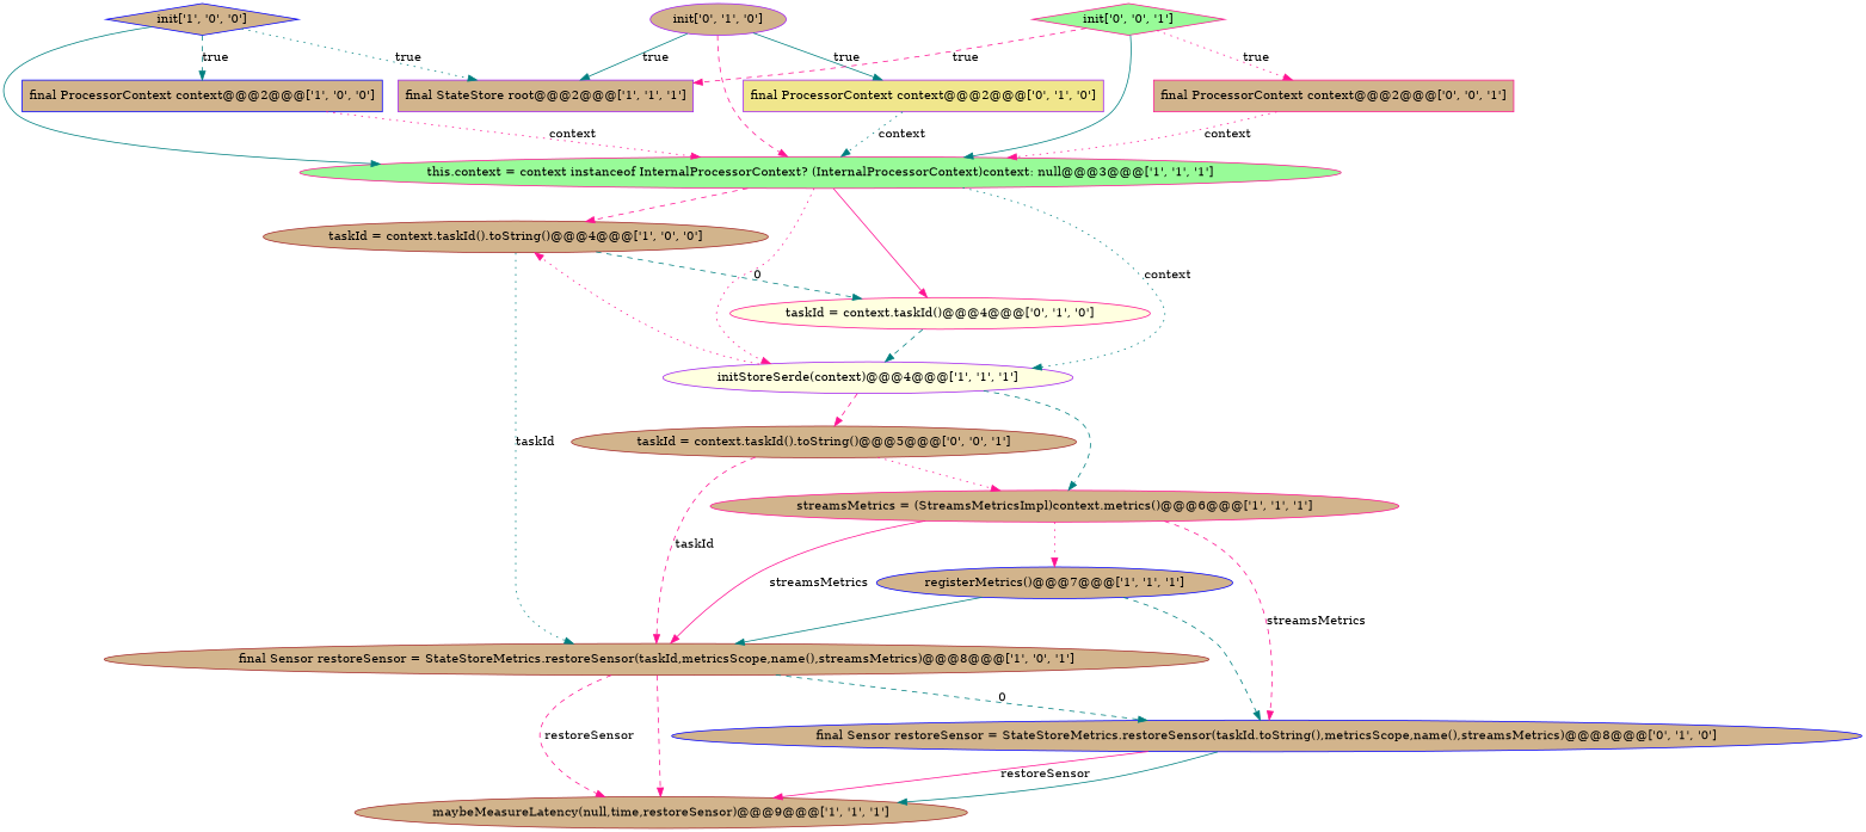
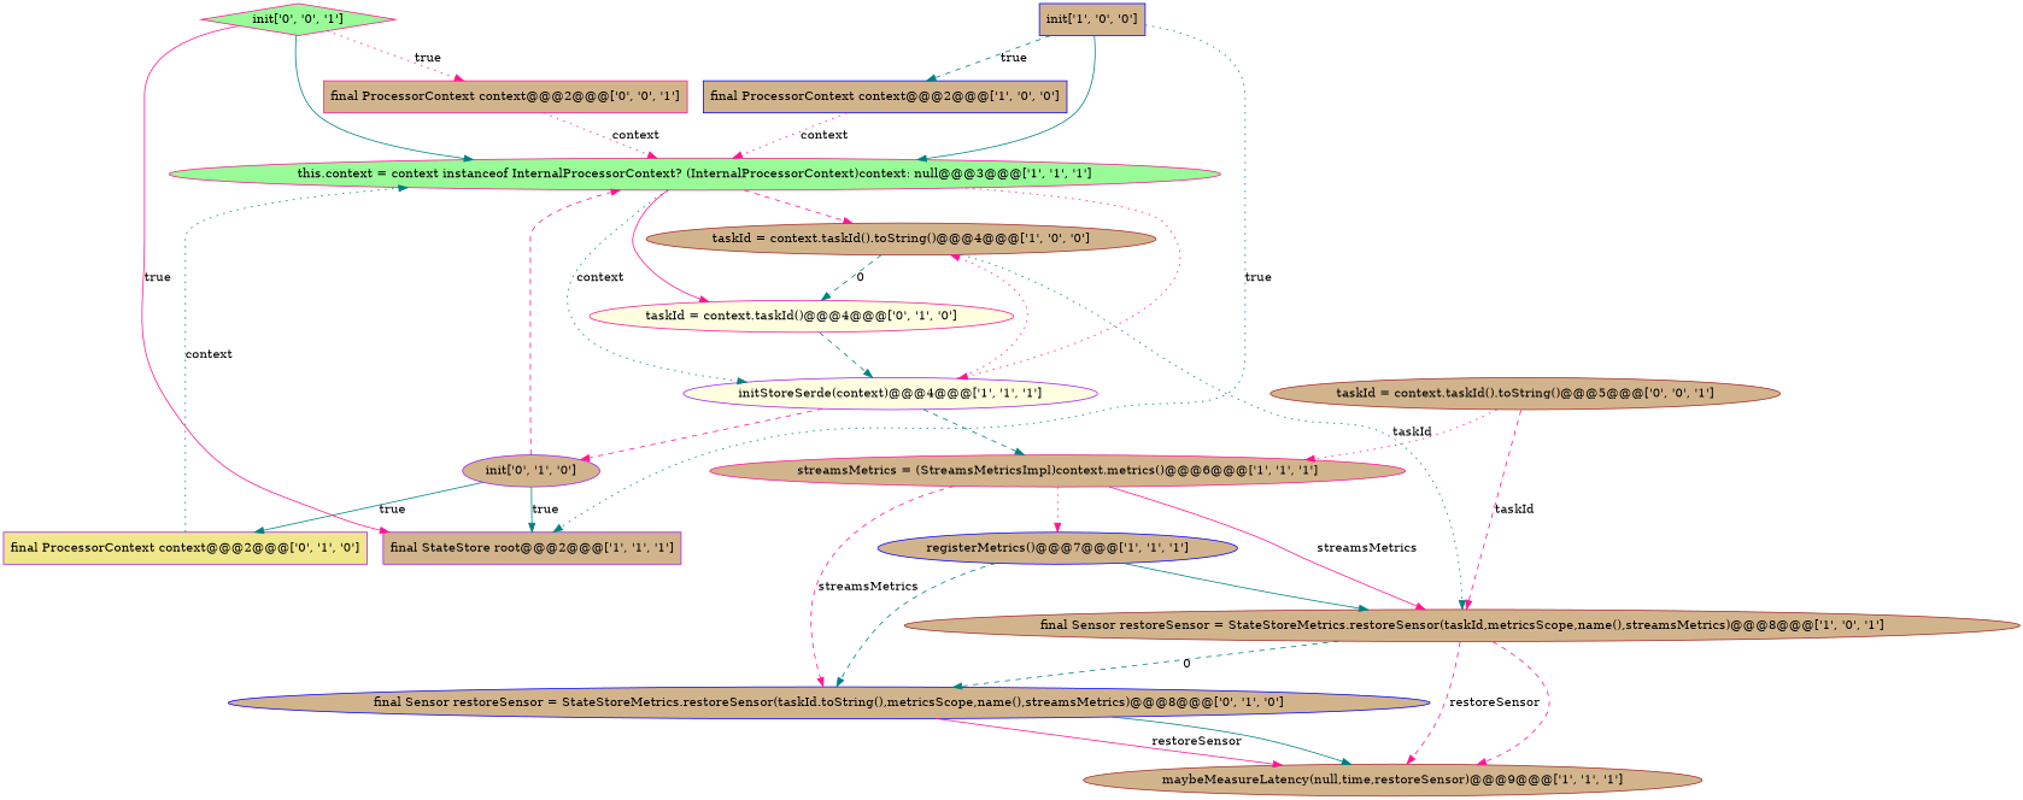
  digraph {
    node [color=deeppink fillcolor=tan shape=ellipse style=filled]
    edge [color=deeppink style=dashed]
-   n1 [color=blue label="init['1', '0', '0']" shape=diamond]
+   n1 [color=blue label="init['1', '0', '0']" shape=box]
    n2 [color=purple label="final StateStore root@@@2@@@['1', '1', '1']" shape=box]
    n3 [fillcolor=palegreen label="this.context = context instanceof InternalProcessorContext? (InternalProcessorContext)context: null@@@3@@@['1', '1', '1']"]
    n4 [color=blue label="final ProcessorContext context@@@2@@@['1', '0', '0']" shape=box]
    n5 [color=brown label="taskId = context.taskId().toString()@@@4@@@['1', '0', '0']"]
    n6 [fillcolor=lightyellow label="taskId = context.taskId()@@@4@@@['0', '1', '0']"]
    n7 [color=purple fillcolor=lightyellow label="initStoreSerde(context)@@@4@@@['1', '1', '1']"]
    n8 [color=purple fillcolor=khaki label="final ProcessorContext context@@@2@@@['0', '1', '0']" shape=box]
    n9 [color=brown label="final Sensor restoreSensor = StateStoreMetrics.restoreSensor(taskId,metricsScope,name(),streamsMetrics)@@@8@@@['1', '0', '1']"]
    n10 [color=brown label="maybeMeasureLatency(null,time,restoreSensor)@@@9@@@['1', '1', '1']"]
    n11 [color=blue label="final Sensor restoreSensor = StateStoreMetrics.restoreSensor(taskId.toString(),metricsScope,name(),streamsMetrics)@@@8@@@['0', '1', '0']"]
    n12 [label="streamsMetrics = (StreamsMetricsImpl)context.metrics()@@@6@@@['1', '1', '1']"]
    n13 [color=brown label="taskId = context.taskId().toString()@@@5@@@['0', '0', '1']"]
    n14 [color=purple label="init['0', '1', '0']"]
    n15 [fillcolor=palegreen label="init['0', '0', '1']" shape=diamond]
    n16 [label="final ProcessorContext context@@@2@@@['0', '0', '1']" shape=box]
    n17 [color=blue label="registerMetrics()@@@7@@@['1', '1', '1']"]
    n1 -> n2 [color=teal label=true style=dotted]
    n1 -> n3 [color=teal style=solid]
    n1 -> n4 [color=teal label=true]
    n3 -> n5
    n3 -> n6 [style=solid]
    n3 -> n7 [style=dotted]
    n3 -> n7 [color=teal label=context style=dotted]
    n4 -> n3 [label=context style=dotted]
    n5 -> n6 [color=teal label=0]
    n5 -> n9 [color=teal label=taskId style=dotted]
    n6 -> n7 [color=teal]
    n7 -> n5 [style=dotted]
    n7 -> n12 [color=teal]
-   n7 -> n13
+   n7 -> n14
    n8 -> n3 [color=teal label=context style=dotted]
    n9 -> n10 [label=restoreSensor]
    n9 -> n10
    n9 -> n11 [color=teal label=0]
    n11 -> n10 [label=restoreSensor style=solid]
    n11 -> n10 [color=teal style=solid]
    n12 -> n9 [label=streamsMetrics style=solid]
    n12 -> n11 [label=streamsMetrics]
    n12 -> n17 [style=dotted]
    n13 -> n9 [label=taskId]
    n13 -> n12 [style=dotted]
    n14 -> n2 [color=teal label=true style=solid]
    n14 -> n3
    n14 -> n8 [color=teal label=true style=solid]
-   n15 -> n2 [label=true]
+   n15 -> n2 [label=true style=solid]
    n15 -> n3 [color=teal style=solid]
    n15 -> n16 [label=true style=dotted]
    n16 -> n3 [label=context style=dotted]
    n17 -> n9 [color=teal style=solid]
    n17 -> n11 [color=teal]
  }
